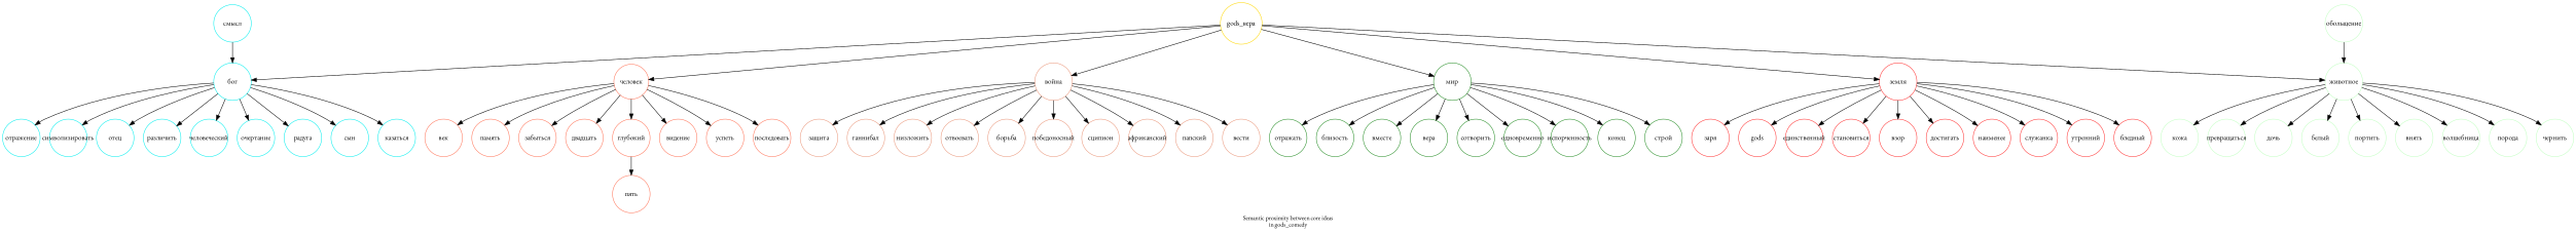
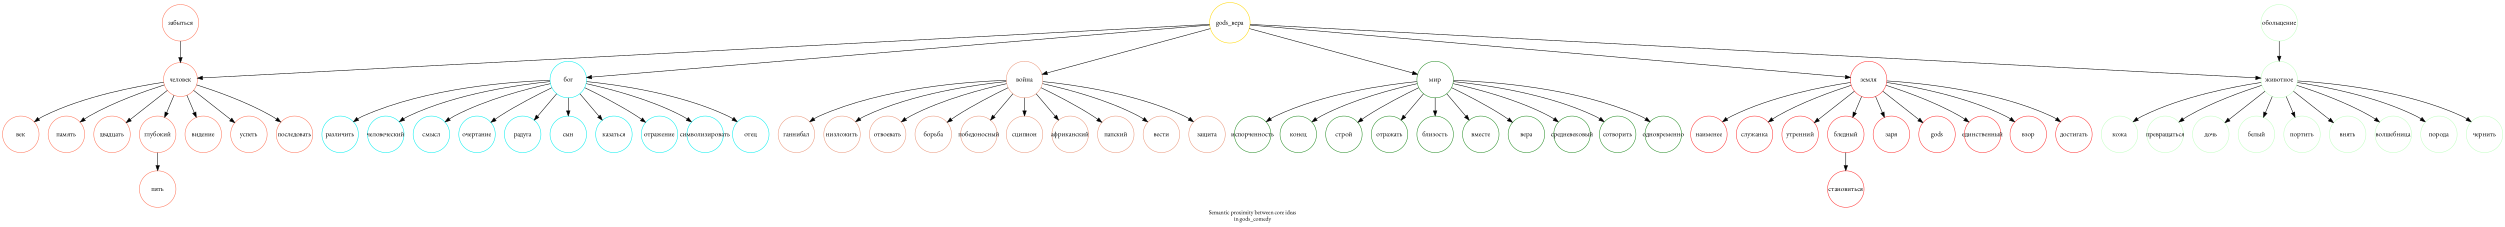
  digraph {
    fontname="EB Garamond"
    fontsize=12
    label="Semantic proximity between core ideas\nin gods_comedy"
    node [color=cyan2 fontname="EB Garamond" shape=circle fixedsize=true]
    edge [fontname="EB Garamond"]
    n1 [color=gold1 label="gods_вера" width=0.7 fixedsize=""]
    "человек" [color=coral1 width=0.7 fixedsize=""]
    "бог" [width=1]
    "земля" [color=firebrick1 width=1]
    "животное" [color=darkseagreen1 width=1]
    "война" [color=darksalmon width=1]
    "мир" [color=forestgreen width=1]
    "память" [color=coral1 width=1]
    "забыться" [color=coral1 width=1]
    "двадцать" [color=coral1 width=1]
    "глубокий" [color=coral1 width=1]
    "видение" [color=coral1 width=1]
    "успеть" [color=coral1 width=1]
    "последовать" [color=coral1 width=1]
    "век" [color=coral1 width=1]
    "сын" [width=1]
    "казаться" [width=1]
    "отражение" [width=1]
    "символизировать" [width=1]
    "отец" [width=1]
    "различить" [width=1]
    "человеческий" [width=1]
    "смысл" [width=1]
    "очертание" [width=1]
    "радуга" [width=1]
    "достигать" [color=firebrick1 width=1]
    "наименее" [color=firebrick1 width=1]
    "служанка" [color=firebrick1 width=1]
    "утренний" [color=firebrick1 width=1]
    "бледный" [color=firebrick1 width=1]
    "заря" [color=firebrick1 width=1]
    n32 [color=firebrick1 label=gods width=1]
    "единственный" [color=firebrick1 width=1]
    "становиться" [color=firebrick1 width=1]
    "взор" [color=firebrick1 width=1]
    "чернить" [color=darkseagreen1 width=1]
    "кожа" [color=darkseagreen1 width=1]
    "превращаться" [color=darkseagreen1 width=1]
    "дочь" [color=darkseagreen1 width=1]
    "белый" [color=darkseagreen1 width=1]
    "портить" [color=darkseagreen1 width=1]
    "внять" [color=darkseagreen1 width=1]
    "волшебница" [color=darkseagreen1 width=1]
    "порода" [color=darkseagreen1 width=1]
    "борьба" [color=darksalmon width=1]
    "победоносный" [color=darksalmon width=1]
    "сципион" [color=darksalmon width=1]
    "африканский" [color=darksalmon width=1]
    "папский" [color=darksalmon width=1]
    "вести" [color=darksalmon width=1]
    "защита" [color=darksalmon width=1]
    "ганнибал" [color=darksalmon width=1]
    "низложить" [color=darksalmon width=1]
    "отвоевать" [color=darksalmon width=1]
    "отражать" [color=forestgreen width=1]
    "близость" [color=forestgreen width=1]
    "вместе" [color=forestgreen width=1]
    "вера" [color=forestgreen width=1]
+   "средневековый" [color=forestgreen width=1]
    "сотворить" [color=forestgreen width=1]
    "одновременно" [color=forestgreen width=1]
    "испорченность" [color=forestgreen width=1]
    "конец" [color=forestgreen width=1]
    "строй" [color=forestgreen width=1]
    "пять" [color=coral1 width=1]
    "обольщение" [color=darkseagreen1 width=1]
    n1 -> "человек"
    n1 -> "бог"
    n1 -> "земля"
    n1 -> "животное"
    n1 -> "война"
    n1 -> "мир"
    "человек" -> "память"
-   "человек" -> "забыться"
+   "забыться" -> "человек"
    "человек" -> "двадцать"
    "человек" -> "глубокий"
    "человек" -> "видение"
    "человек" -> "успеть"
    "человек" -> "последовать"
    "человек" -> "век"
    "бог" -> "сын"
    "бог" -> "казаться"
    "бог" -> "отражение"
    "бог" -> "символизировать"
    "бог" -> "отец"
    "бог" -> "различить"
    "бог" -> "человеческий"
-   "смысл" -> "бог"
+   "бог" -> "смысл"
    "бог" -> "очертание"
    "бог" -> "радуга"
    "земля" -> "достигать"
    "земля" -> "наименее"
    "земля" -> "служанка"
    "земля" -> "утренний"
    "земля" -> "бледный"
    "земля" -> "заря"
    "земля" -> n32
    "земля" -> "единственный"
-   "земля" -> "становиться"
+   "бледный" -> "становиться"
    "земля" -> "взор"
    "животное" -> "чернить"
    "животное" -> "кожа"
    "животное" -> "превращаться"
    "животное" -> "дочь"
    "животное" -> "белый"
    "животное" -> "портить"
    "животное" -> "внять"
    "животное" -> "волшебница"
    "животное" -> "порода"
    "война" -> "борьба"
    "война" -> "победоносный"
    "война" -> "сципион"
    "война" -> "африканский"
    "война" -> "папский"
    "война" -> "вести"
    "война" -> "защита"
    "война" -> "ганнибал"
    "война" -> "низложить"
    "война" -> "отвоевать"
    "мир" -> "отражать"
    "мир" -> "близость"
    "мир" -> "вместе"
    "мир" -> "вера"
+   "мир" -> "средневековый"
    "мир" -> "сотворить"
    "мир" -> "одновременно"
    "мир" -> "испорченность"
    "мир" -> "конец"
    "мир" -> "строй"
    "глубокий" -> "пять"
    "обольщение" -> "животное"
  }
